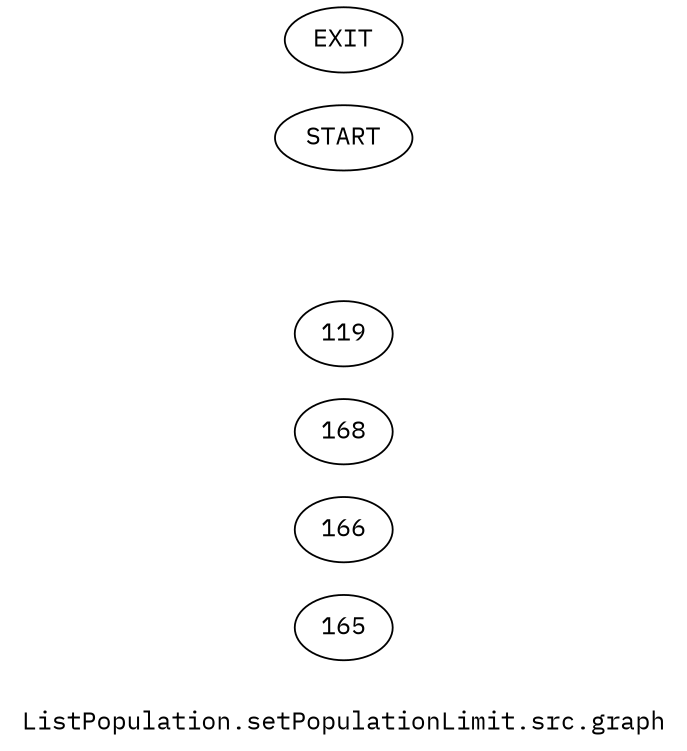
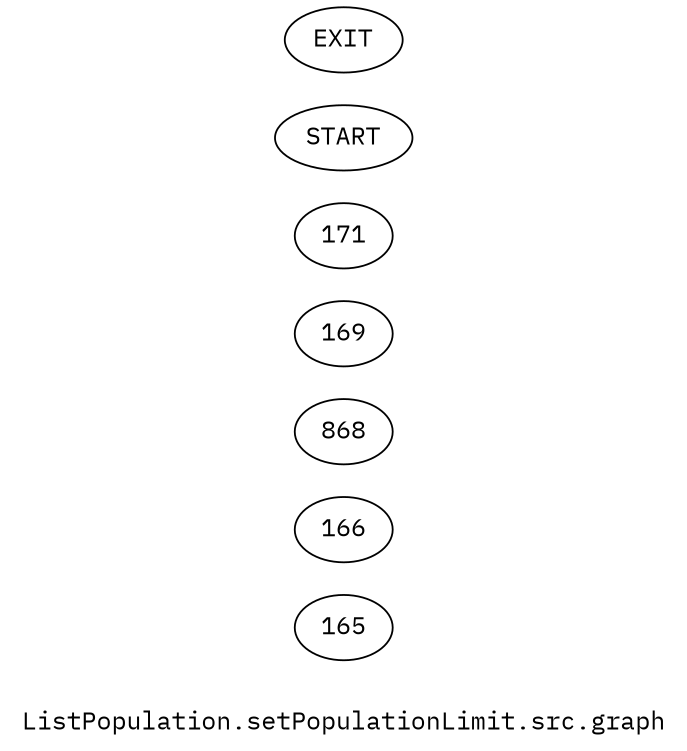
  digraph {
    label="ListPopulation.setPopulationLimit.src.graph"
    rankdir=LR
    fontname="IBM Plex Mono"
    node [fontname="IBM Plex Mono"]
    n1 [label=165]
    n2 [label=166]
-   n3 [label=168]
-   n4 [label=119]
+   n3 [label=868]
+   n4 [label=169]
+   n5 [label=171]
    n6 [label=START]
    n7 [label=EXIT]
  }
